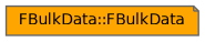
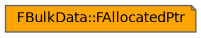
  digraph {
    rankdir=LR
-   n1 [color=grey40 fillcolor=orange fontname=Helvetica fontsize=10 height=0.2 label="FBulkData::FBulkData" shape=note style=filled width=0.4]
+   n1 [color=grey40 fillcolor=orange fontname=Helvetica fontsize=10 height=0.2 label="FBulkData::FAllocatedPtr" shape=note style=filled width=0.4]
  }
